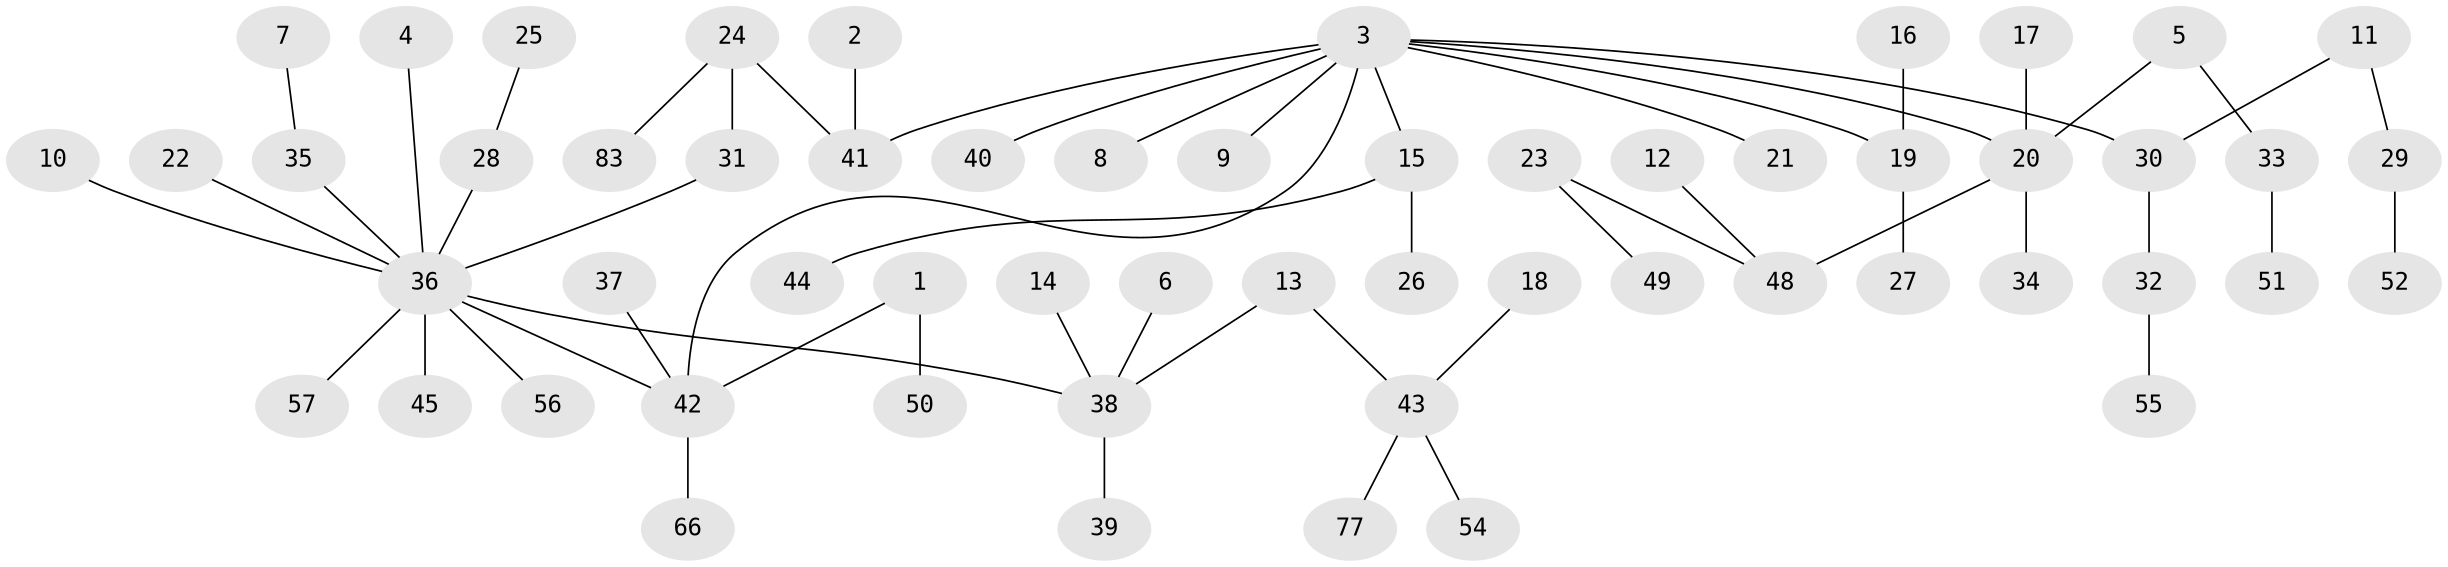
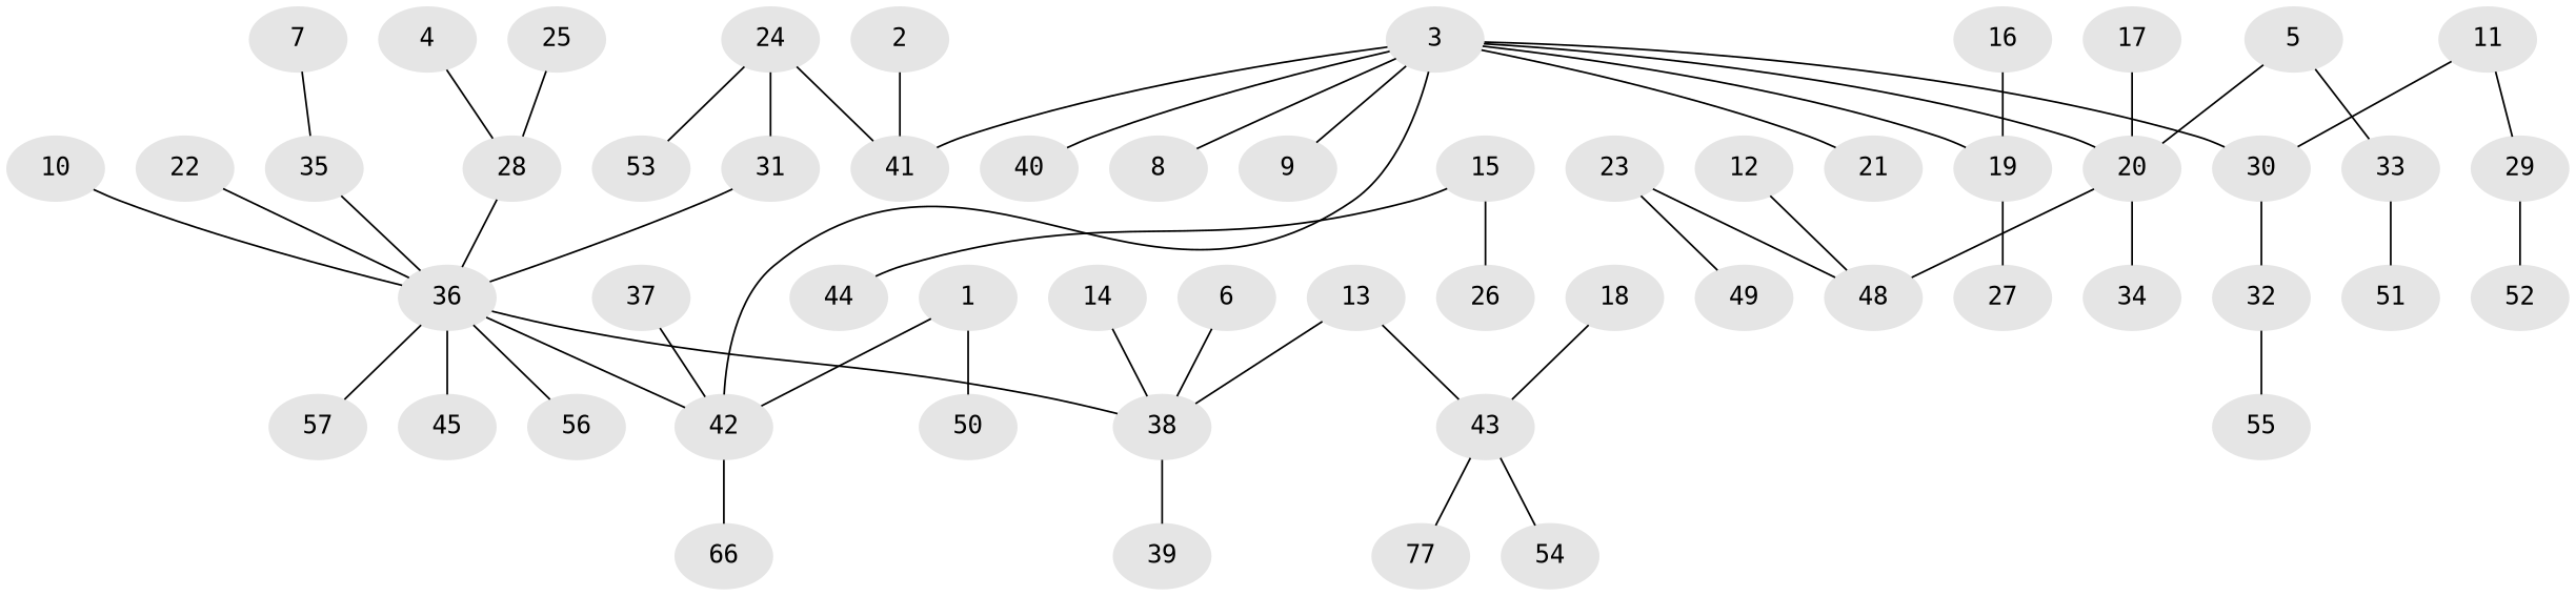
  graph {
    fontname="DejaVu Sans Mono"
    node [color=gray90 fontname="DejaVu Sans Mono" style=filled]
    edge [fontname="DejaVu Sans Mono" weight=1.0]
    1
    42
    50
    n4 [label=66]
    2
    41
    3
    8
    9
    15
    19
    20
    21
    30
    40
    26
    44
    27
    48
    34
    32
    4
    36
    38
    45
    56
    57
    5
    33
    51
    6
    39
    7
    35
    10
    11
    29
    52
    12
    13
    43
    n42 [label=77]
    54
    14
    16
    17
    18
    22
    23
    49
    24
    31
-   53 [label=83]
+   53
    25
    28
    55
    37
    1 -- 42
    1 -- 50
    42 -- n4
    2 -- 41
    3 -- 42
    3 -- 41
    3 -- 8
    3 -- 9
-   3 -- 15
    3 -- 19
    3 -- 20
    3 -- 21
    3 -- 30
    3 -- 40
    15 -- 26
    15 -- 44
    19 -- 27
    20 -- 48
    20 -- 34
    30 -- 32
    32 -- 55
-   4 -- 36
+   4 -- 28
    36 -- 42
    36 -- 38
    36 -- 45
    36 -- 56
    36 -- 57
    38 -- 39
    5 -- 20
    5 -- 33
    33 -- 51
    6 -- 38
    7 -- 35
    35 -- 36
    10 -- 36
    11 -- 30
    11 -- 29
    29 -- 52
    12 -- 48
    13 -- 38
    13 -- 43
    43 -- n42
    43 -- 54
    14 -- 38
    16 -- 19
    17 -- 20
    18 -- 43
    22 -- 36
    23 -- 48
    23 -- 49
    24 -- 41
    24 -- 31
    24 -- 53
    31 -- 36
    25 -- 28
    28 -- 36
    37 -- 42
  }
